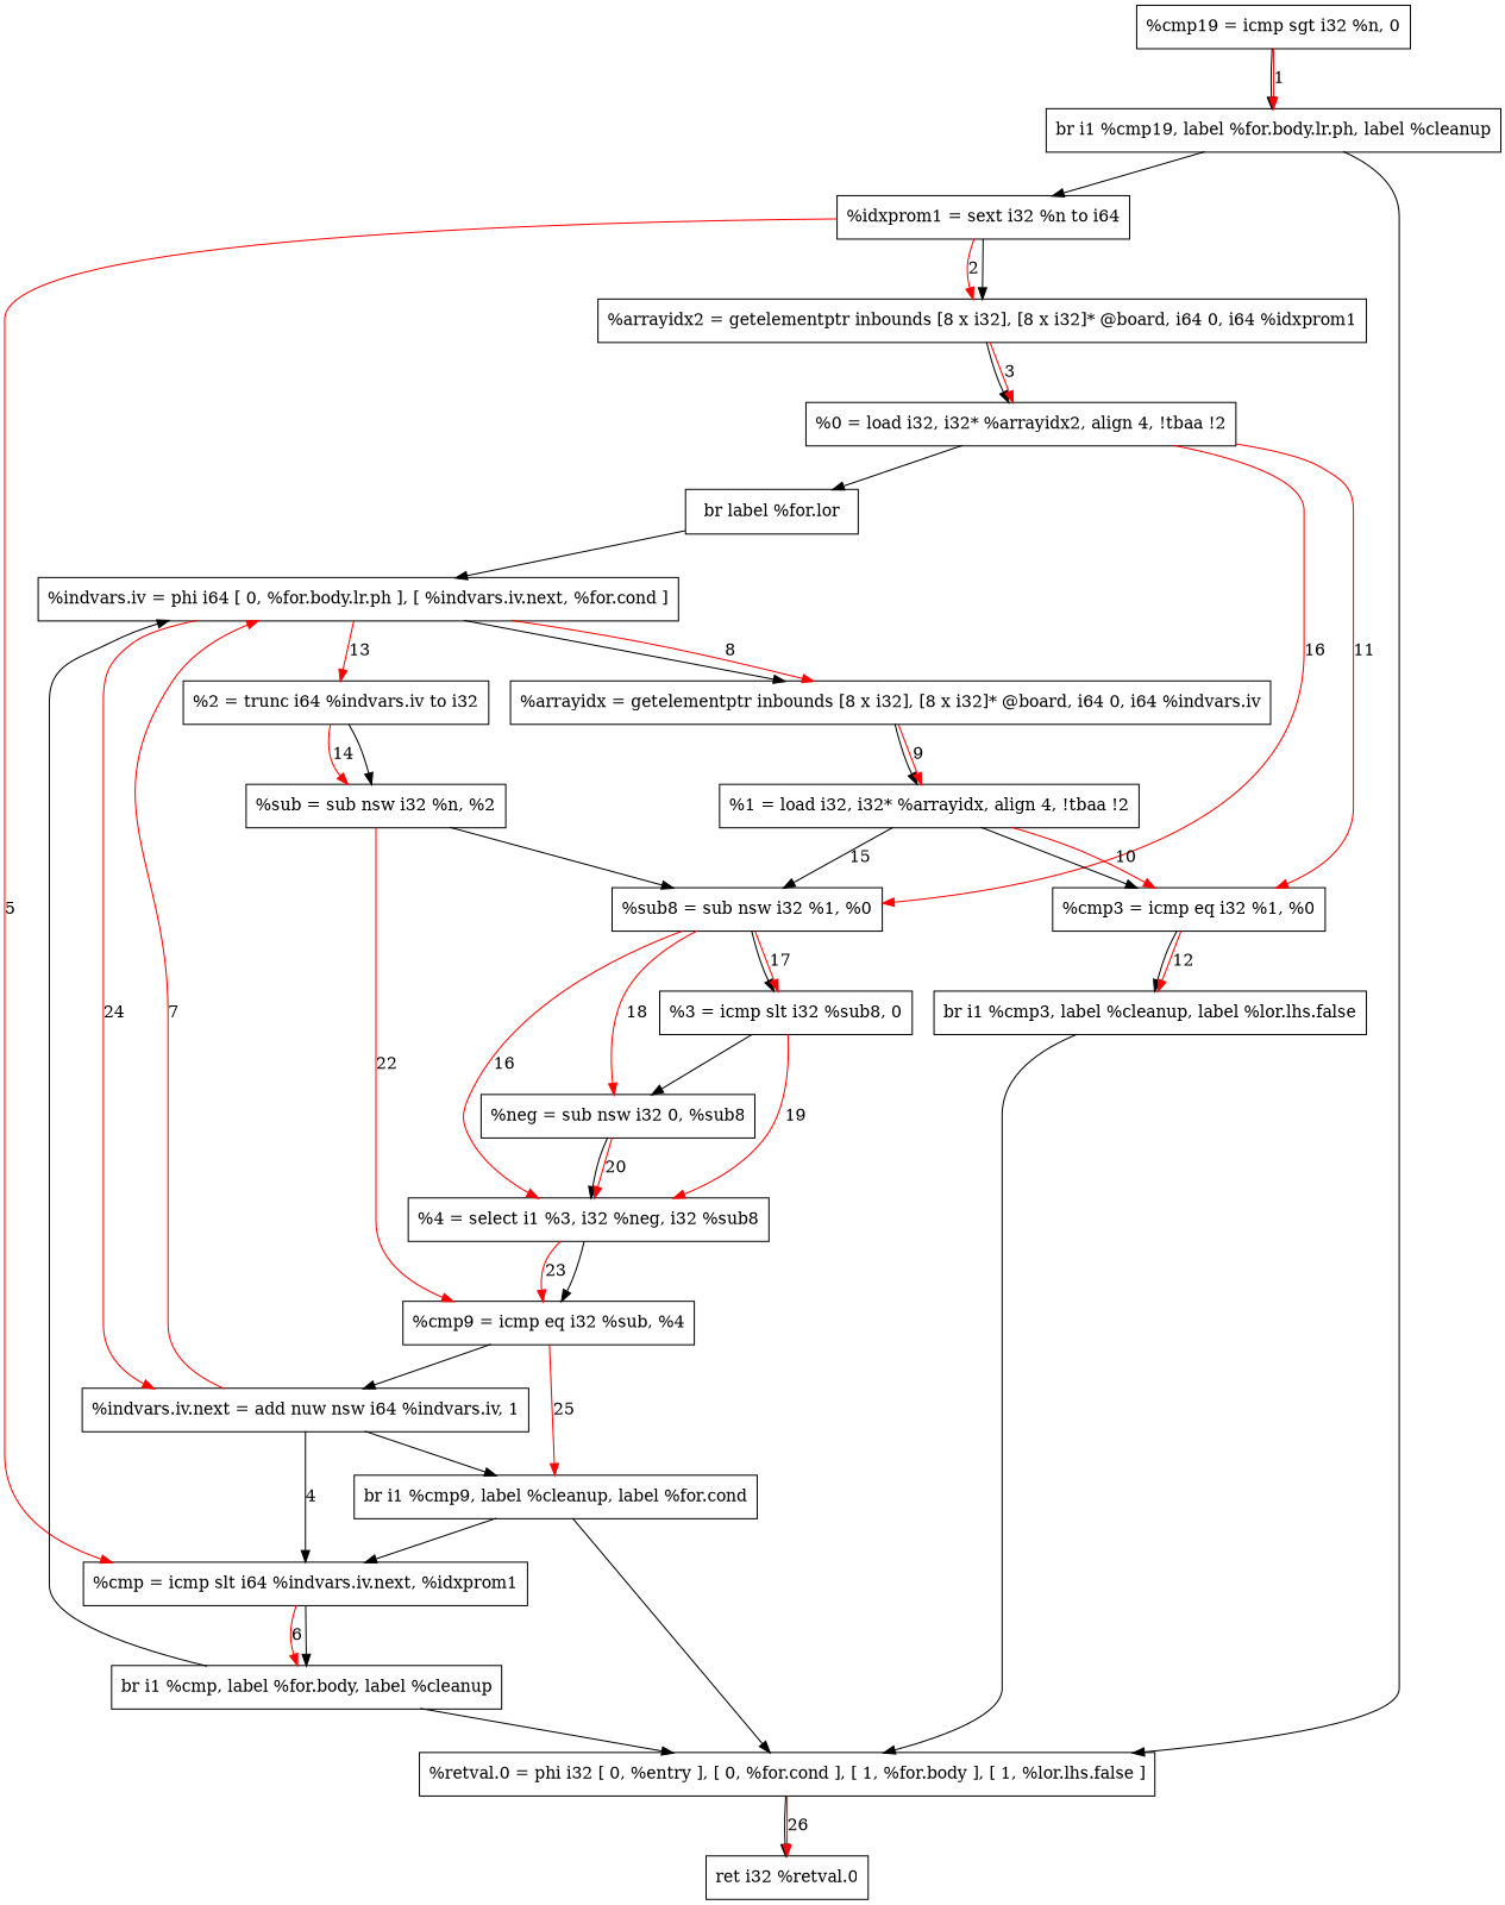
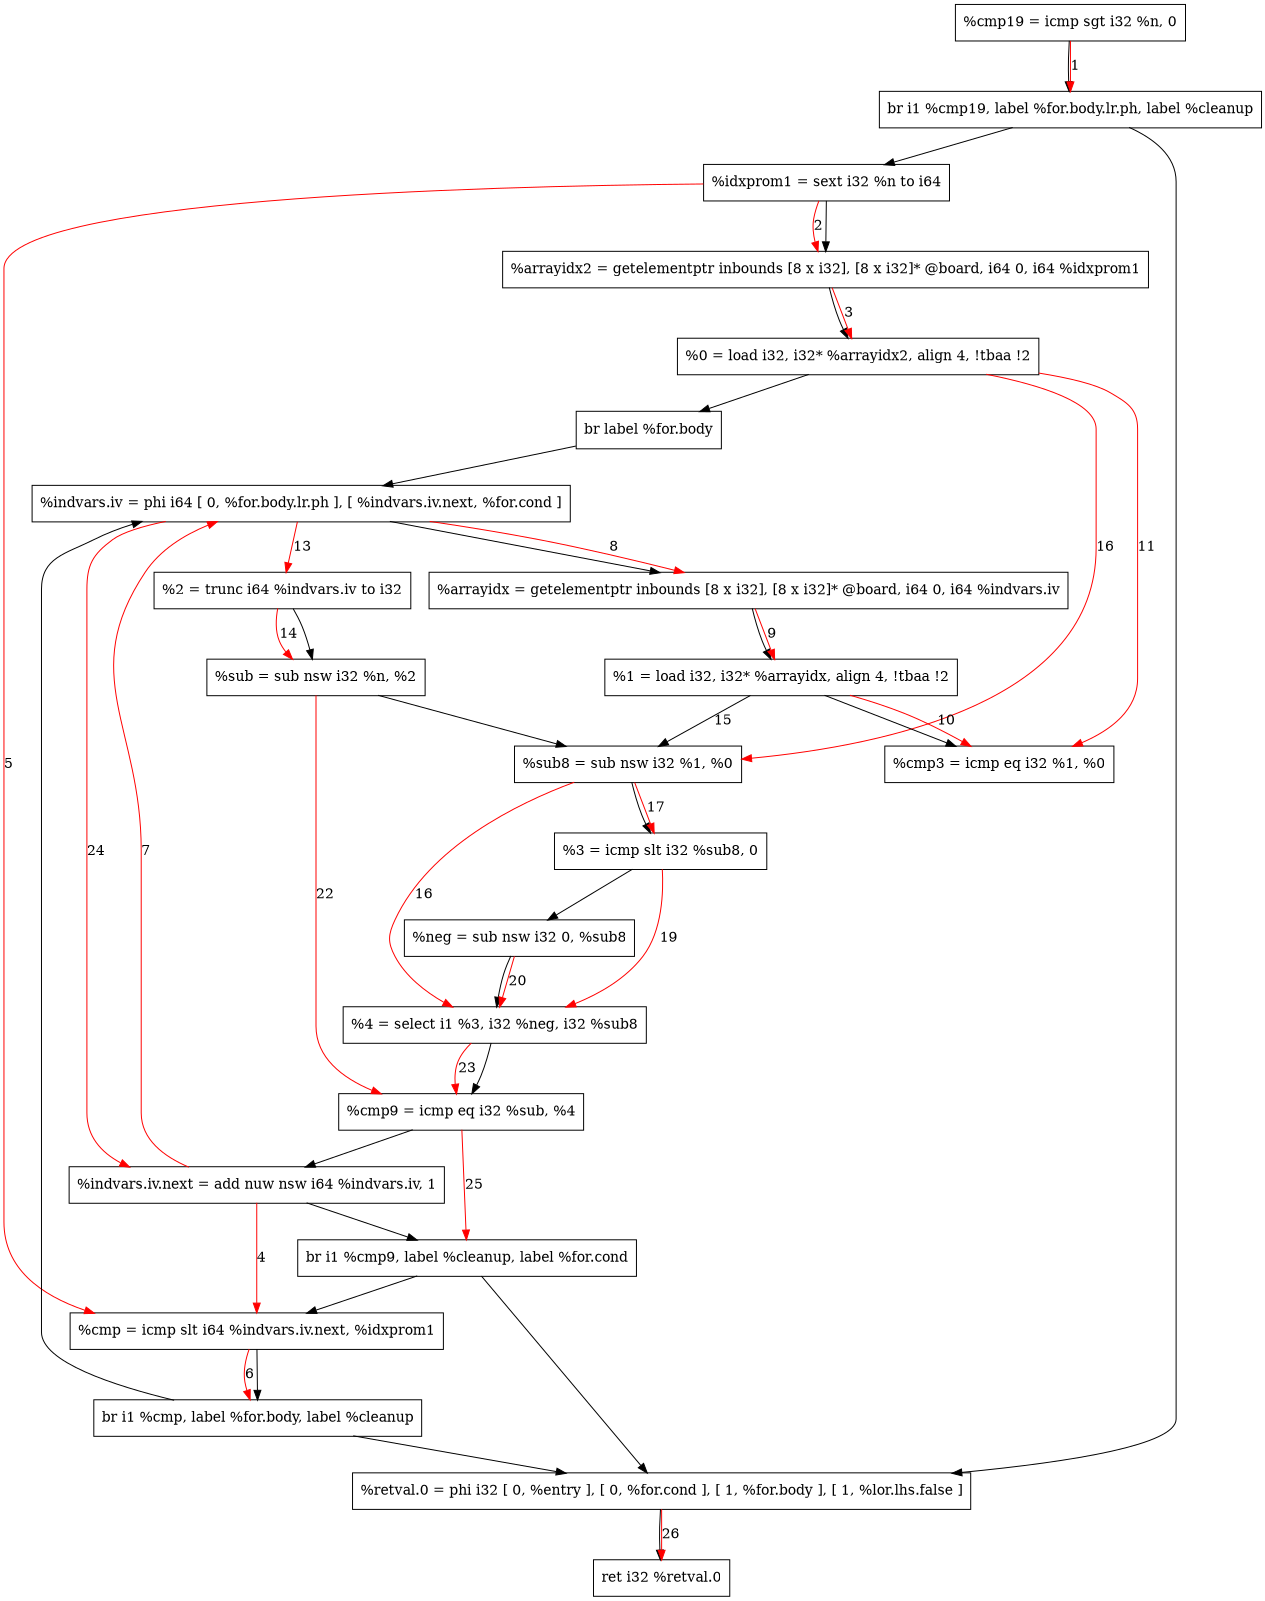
  digraph {
    node [shape=record]
    n1 [label="  %cmp19 = icmp sgt i32 %n, 0"]
    n2 [label="  br i1 %cmp19, label %for.body.lr.ph, label %cleanup"]
    n3 [label="  %idxprom1 = sext i32 %n to i64"]
    n4 [label="  %retval.0 = phi i32 [ 0, %entry ], [ 0, %for.cond ], [ 1, %for.body ], [ 1, %lor.lhs.false ]"]
    n5 [label="  %arrayidx2 = getelementptr inbounds [8 x i32], [8 x i32]* @board, i64 0, i64 %idxprom1"]
    n6 [label="  %cmp = icmp slt i64 %indvars.iv.next, %idxprom1"]
    n7 [label="  ret i32 %retval.0"]
    n8 [label="  %0 = load i32, i32* %arrayidx2, align 4, !tbaa !2"]
    n9 [label="  br i1 %cmp, label %for.body, label %cleanup"]
-   n10 [label="br label %for.lor"]
+   n10 [label="  br label %for.body"]
    n11 [label="  %cmp3 = icmp eq i32 %1, %0"]
    n12 [label="  %sub8 = sub nsw i32 %1, %0"]
    n13 [label="  %indvars.iv = phi i64 [ 0, %for.body.lr.ph ], [ %indvars.iv.next, %for.cond ]"]
-   n14 [label="  br i1 %cmp3, label %cleanup, label %lor.lhs.false"]
    n15 [label="  %3 = icmp slt i32 %sub8, 0"]
    n16 [label="  %neg = sub nsw i32 0, %sub8"]
    n17 [label="  %4 = select i1 %3, i32 %neg, i32 %sub8"]
    n18 [label="  %arrayidx = getelementptr inbounds [8 x i32], [8 x i32]* @board, i64 0, i64 %indvars.iv"]
    n19 [label="  %2 = trunc i64 %indvars.iv to i32"]
    n20 [label="  %indvars.iv.next = add nuw nsw i64 %indvars.iv, 1"]
    n21 [label="  %1 = load i32, i32* %arrayidx, align 4, !tbaa !2"]
    n22 [label="  %sub = sub nsw i32 %n, %2"]
    n23 [label="  br i1 %cmp9, label %cleanup, label %for.cond"]
    n24 [label="  %cmp9 = icmp eq i32 %sub, %4"]
    n1 -> n2
    n1 -> n2 [color=red label=1]
    n2 -> n3
    n2 -> n4
    n3 -> n5
    n3 -> n5 [color=red label=2]
    n3 -> n6 [color=red label=5]
    n4 -> n7
    n4 -> n7 [color=red label=26]
    n5 -> n8
    n5 -> n8 [color=red label=3]
    n6 -> n9
    n6 -> n9 [color=red label=6]
    n8 -> n10
    n8 -> n11 [color=red label=11]
    n8 -> n12 [color=red label=16]
    n9 -> n4
    n9 -> n13
    n10 -> n13
-   n11 -> n14
-   n11 -> n14 [color=red label=12]
    n12 -> n15
    n12 -> n15 [color=red label=17]
-   n12 -> n16 [color=red label=18]
    n12 -> n17 [color=red label=16]
    n13 -> n18
    n13 -> n18 [color=red label=8]
    n13 -> n19 [color=red label=13]
    n13 -> n20 [color=red label=24]
-   n14 -> n4
    n15 -> n16
    n15 -> n17 [color=red label=19]
    n16 -> n17
    n16 -> n17 [color=red label=20]
    n17 -> n24
    n17 -> n24 [color=red label=23]
    n18 -> n21
    n18 -> n21 [color=red label=9]
    n19 -> n22
    n19 -> n22 [color=red label=14]
-   n20 -> n6 [color=black label=4]
+   n20 -> n6 [color=red label=4]
    n20 -> n13 [color=red label=7]
    n20 -> n23
    n21 -> n11
    n21 -> n11 [color=red label=10]
    n21 -> n12 [color=black label=15]
    n22 -> n12
    n22 -> n24 [color=red label=22]
    n23 -> n4
    n23 -> n6
    n24 -> n20
    n24 -> n23 [color=red label=25]
  }
